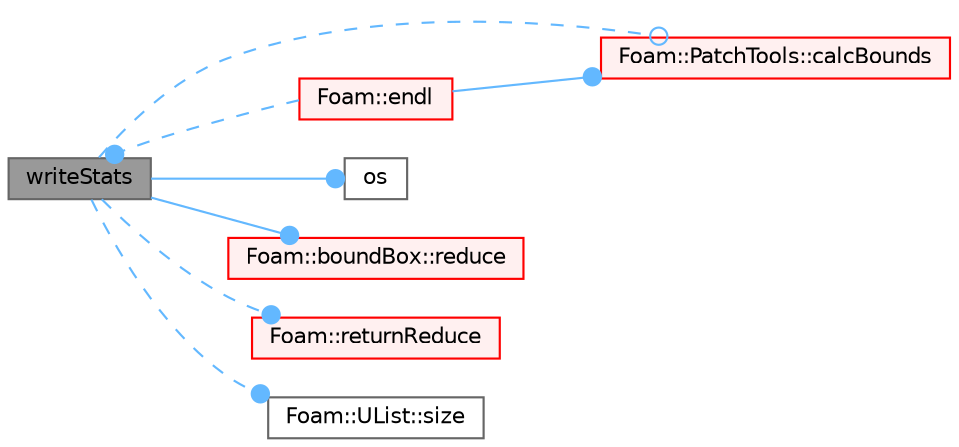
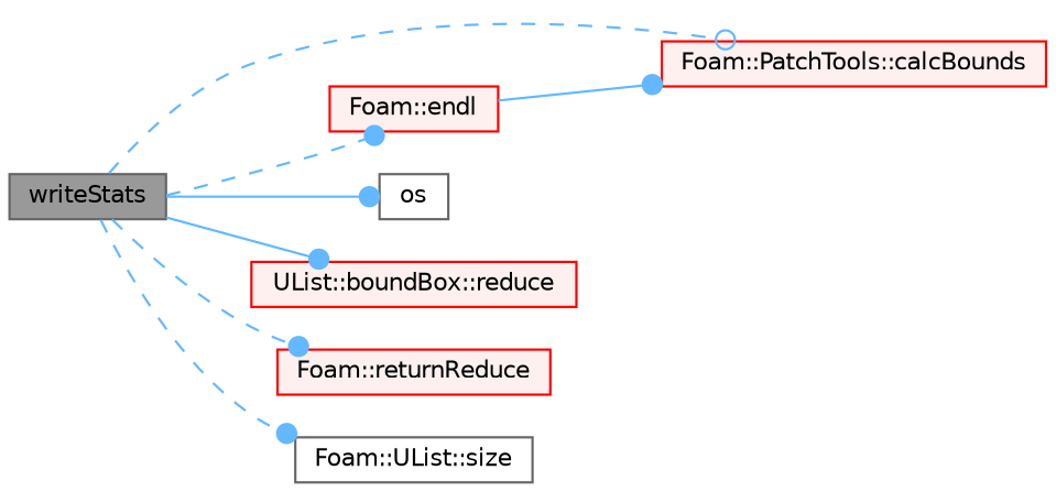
  digraph {
    rankdir=LR
    node [color=red fillcolor="#FFF0F0" fontname=Helvetica fontsize=10 shape=box style=filled]
    edge [arrowhead=dot color=steelblue1 fontname=Helvetica fontsize=10 labelfontname=Helvetica labelfontsize=10 style=dashed]
    n1 [color=gray40 fillcolor=grey60 fontcolor=black height=0.2 label=writeStats width=0.4]
    n2 [height=0.2 label="Foam::PatchTools::calcBounds" width=0.4]
    n3 [height=0.2 label="Foam::endl" width=0.4]
    n4 [color=grey40 fillcolor=white height=0.2 label=os width=0.4]
-   n5 [height=0.2 label="Foam::boundBox::reduce" width=0.4]
+   n5 [height=0.2 label="UList::boundBox::reduce" width=0.4]
    n6 [height=0.2 label="Foam::returnReduce" width=0.4]
    n7 [color=grey40 fillcolor=white height=0.2 label="Foam::UList::size" width=0.4]
    n1 -> n2 [arrowhead=odot]
-   n3 -> n1
+   n1 -> n3
    n1 -> n4 [style=solid]
    n1 -> n5 [style=solid]
    n1 -> n6
    n1 -> n7
    n3 -> n2 [style=solid]
  }
